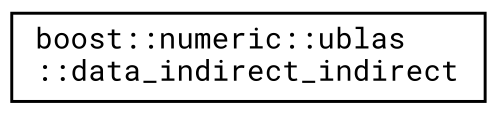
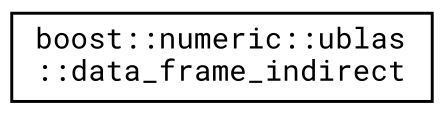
  digraph {
    rankdir=LR
    fontname="Roboto Mono"
-   n1 [color=black fillcolor=white fontname="Roboto Mono" fontsize=10 height=0.2 label="boost::numeric::ublas\l::data_indirect_indirect" shape=record style=filled width=0.4]
+   n1 [color=black fillcolor=white fontname="Roboto Mono" fontsize=10 height=0.2 label="boost::numeric::ublas\l::data_frame_indirect" shape=record style=filled width=0.4]
  }
